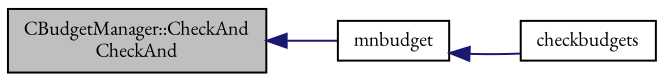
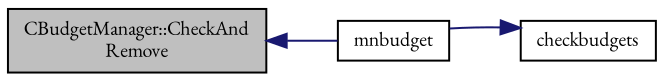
  digraph {
    fontname="EB Garamond"
    rankdir=LR
    node [color=black fillcolor=white fontname="EB Garamond" fontsize=10 shape=record style=filled]
    edge [color=midnightblue dir=back fontname="EB Garamond" fontsize=10 labelfontname=Helvetica labelfontsize=10 style=solid]
-   n1 [fillcolor=grey75 fontcolor=black height=0.2 label="CBudgetManager::CheckAnd\lCheckAnd" width=0.4]
+   n1 [fillcolor=grey75 fontcolor=black height=0.2 label="CBudgetManager::CheckAnd\lRemove" width=0.4]
    n2 [height=0.2 label=mnbudget width=0.4]
    n3 [height=0.2 label=checkbudgets width=0.4]
    n1 -> n2
-   n2 -> n3
+   n3 -> n2
  }
